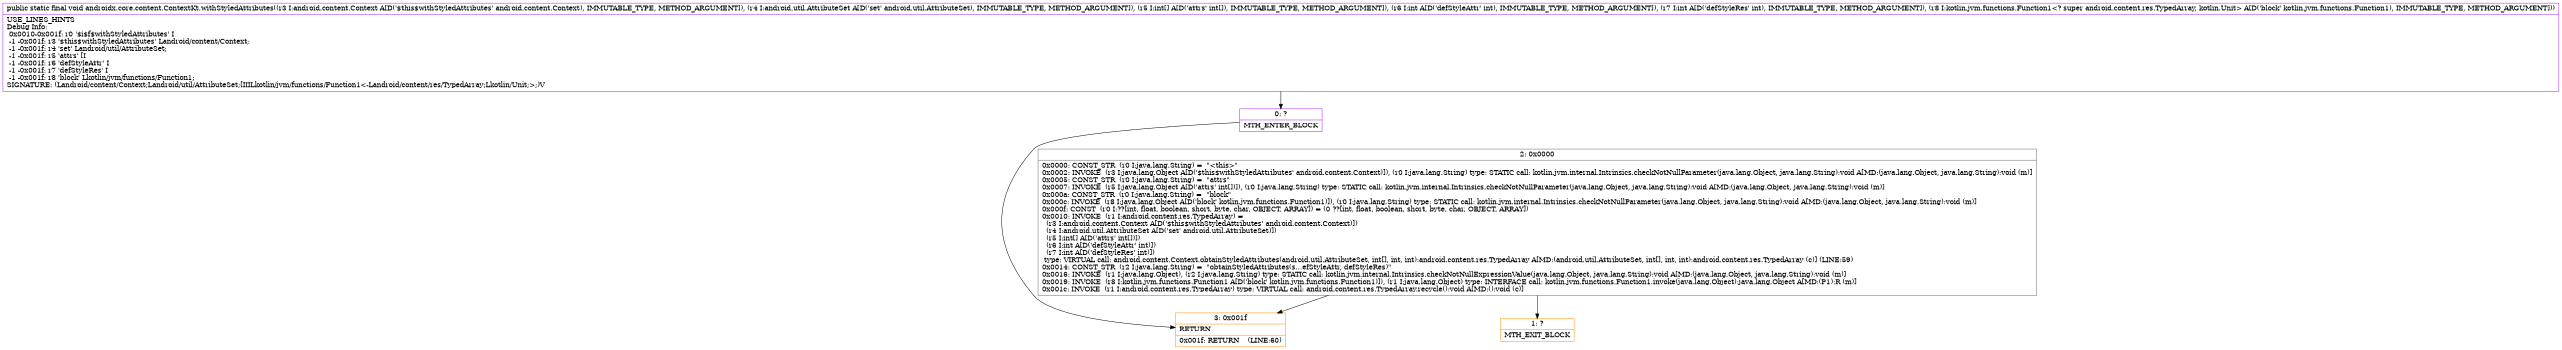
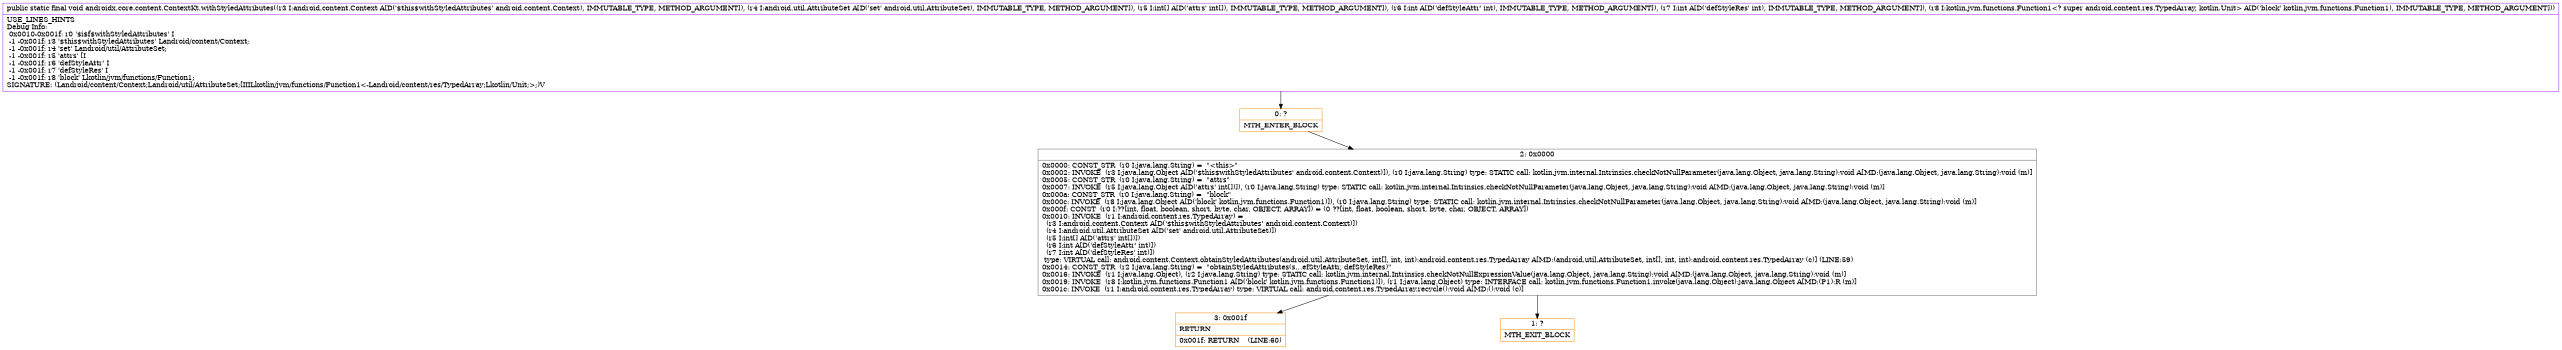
  digraph {
    node [color=purple shape=record]
-   n1 [label="{0\:\ ?|MTH_ENTER_BLOCK\l}"]
+   n1 [color=darkorange label="{0\:\ ?|MTH_ENTER_BLOCK\l}"]
    n2 [color=gray40 label="{2\:\ 0x0000|0x0000: CONST_STR  (r0 I:java.lang.String) =  \"\<this\>\" \l0x0002: INVOKE  (r3 I:java.lang.Object A[D('$this$withStyledAttributes' android.content.Context)]), (r0 I:java.lang.String) type: STATIC call: kotlin.jvm.internal.Intrinsics.checkNotNullParameter(java.lang.Object, java.lang.String):void A[MD:(java.lang.Object, java.lang.String):void (m)]\l0x0005: CONST_STR  (r0 I:java.lang.String) =  \"attrs\" \l0x0007: INVOKE  (r5 I:java.lang.Object A[D('attrs' int[])]), (r0 I:java.lang.String) type: STATIC call: kotlin.jvm.internal.Intrinsics.checkNotNullParameter(java.lang.Object, java.lang.String):void A[MD:(java.lang.Object, java.lang.String):void (m)]\l0x000a: CONST_STR  (r0 I:java.lang.String) =  \"block\" \l0x000c: INVOKE  (r8 I:java.lang.Object A[D('block' kotlin.jvm.functions.Function1)]), (r0 I:java.lang.String) type: STATIC call: kotlin.jvm.internal.Intrinsics.checkNotNullParameter(java.lang.Object, java.lang.String):void A[MD:(java.lang.Object, java.lang.String):void (m)]\l0x000f: CONST  (r0 I:??[int, float, boolean, short, byte, char, OBJECT, ARRAY]) = (0 ??[int, float, boolean, short, byte, char, OBJECT, ARRAY]) \l0x0010: INVOKE  (r1 I:android.content.res.TypedArray) = \l  (r3 I:android.content.Context A[D('$this$withStyledAttributes' android.content.Context)])\l  (r4 I:android.util.AttributeSet A[D('set' android.util.AttributeSet)])\l  (r5 I:int[] A[D('attrs' int[])])\l  (r6 I:int A[D('defStyleAttr' int)])\l  (r7 I:int A[D('defStyleRes' int)])\l type: VIRTUAL call: android.content.Context.obtainStyledAttributes(android.util.AttributeSet, int[], int, int):android.content.res.TypedArray A[MD:(android.util.AttributeSet, int[], int, int):android.content.res.TypedArray (c)] (LINE:59)\l0x0014: CONST_STR  (r2 I:java.lang.String) =  \"obtainStyledAttributes(s…efStyleAttr, defStyleRes)\" \l0x0016: INVOKE  (r1 I:java.lang.Object), (r2 I:java.lang.String) type: STATIC call: kotlin.jvm.internal.Intrinsics.checkNotNullExpressionValue(java.lang.Object, java.lang.String):void A[MD:(java.lang.Object, java.lang.String):void (m)]\l0x0019: INVOKE  (r8 I:kotlin.jvm.functions.Function1 A[D('block' kotlin.jvm.functions.Function1)]), (r1 I:java.lang.Object) type: INTERFACE call: kotlin.jvm.functions.Function1.invoke(java.lang.Object):java.lang.Object A[MD:(P1):R (m)]\l0x001c: INVOKE  (r1 I:android.content.res.TypedArray) type: VIRTUAL call: android.content.res.TypedArray.recycle():void A[MD:():void (c)]\l}"]
    n3 [color=darkorange label="{3\:\ 0x001f|RETURN\l|0x001f: RETURN    (LINE:60)\l}"]
    n4 [color=darkorange label="{1\:\ ?|MTH_EXIT_BLOCK\l}"]
    n5 [label="{public static final void androidx.core.content.ContextKt.withStyledAttributes((r3 I:android.content.Context A[D('$this$withStyledAttributes' android.content.Context), IMMUTABLE_TYPE, METHOD_ARGUMENT]), (r4 I:android.util.AttributeSet A[D('set' android.util.AttributeSet), IMMUTABLE_TYPE, METHOD_ARGUMENT]), (r5 I:int[] A[D('attrs' int[]), IMMUTABLE_TYPE, METHOD_ARGUMENT]), (r6 I:int A[D('defStyleAttr' int), IMMUTABLE_TYPE, METHOD_ARGUMENT]), (r7 I:int A[D('defStyleRes' int), IMMUTABLE_TYPE, METHOD_ARGUMENT]), (r8 I:kotlin.jvm.functions.Function1\<? super android.content.res.TypedArray, kotlin.Unit\> A[D('block' kotlin.jvm.functions.Function1), IMMUTABLE_TYPE, METHOD_ARGUMENT]))  | USE_LINES_HINTS\lDebug Info:\l  0x0010\-0x001f: r0 '$i$f$withStyledAttributes' I\l  \-1 \-0x001f: r3 '$this$withStyledAttributes' Landroid\/content\/Context;\l  \-1 \-0x001f: r4 'set' Landroid\/util\/AttributeSet;\l  \-1 \-0x001f: r5 'attrs' [I\l  \-1 \-0x001f: r6 'defStyleAttr' I\l  \-1 \-0x001f: r7 'defStyleRes' I\l  \-1 \-0x001f: r8 'block' Lkotlin\/jvm\/functions\/Function1;\lSIGNATURE: (Landroid\/content\/Context;Landroid\/util\/AttributeSet;[IIILkotlin\/jvm\/functions\/Function1\<\-Landroid\/content\/res\/TypedArray;Lkotlin\/Unit;\>;)V\l}"]
-   n1 -> n3
+   n1 -> n2
    n2 -> n3
    n2 -> n4
    n5 -> n1
  }
